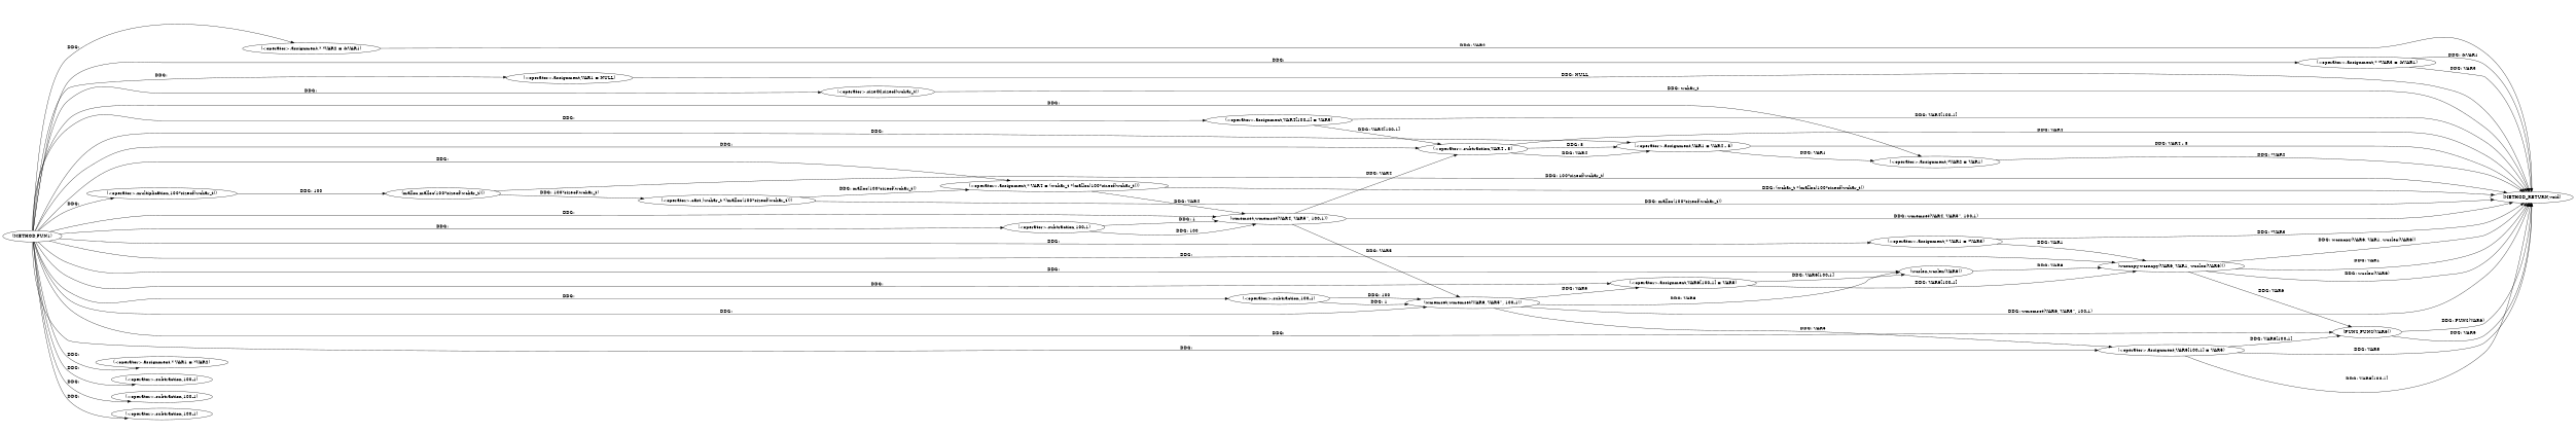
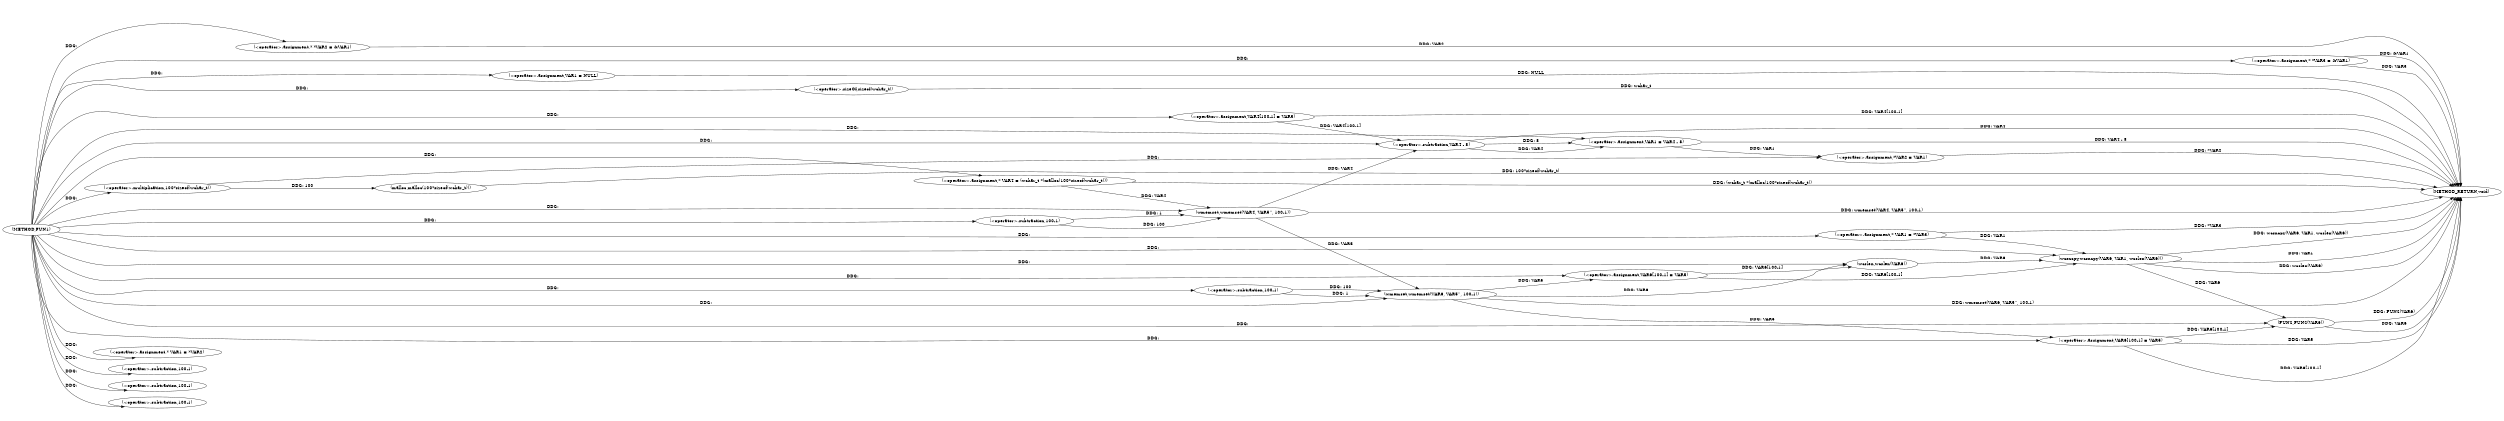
  digraph {
    rankdir=LR
    n1 [label="(METHOD,FUN1)"]
    n2 [label="(<operator>.assignment,* *VAR2 = &VAR1)"]
    n3 [label="(<operator>.assignment,* *VAR3 = &VAR1)"]
    n4 [label="(<operator>.assignment,VAR1 = NULL)"]
    n5 [label="(<operator>.assignment,* VAR1 = *VAR2)"]
    n6 [label="(<operator>.assignment,* VAR4 = (wchar_t *)malloc(100*sizeof(wchar_t)))"]
    n7 [label="(<operator>.multiplication,100*sizeof(wchar_t))"]
    n8 [label="(<operator>.sizeOf,sizeof(wchar_t))"]
    n9 [label="(wmemset,wmemset(VAR4, VAR5'', 100-1))"]
    n10 [label="(<operator>.subtraction,100-1)"]
    n11 [label="(<operator>.assignment,VAR4[100-1] = VAR5)"]
    n12 [label="(<operator>.subtraction,100-1)"]
    n13 [label="(<operator>.assignment,VAR1 = VAR4 - 8)"]
    n14 [label="(<operator>.subtraction,VAR4 - 8)"]
    n15 [label="(<operator>.assignment,*VAR2 = VAR1)"]
    n16 [label="(<operator>.assignment,* VAR1 = *VAR3)"]
    n17 [label="(wmemset,wmemset(VAR6, VAR5'', 100-1))"]
    n18 [label="(<operator>.subtraction,100-1)"]
    n19 [label="(<operator>.assignment,VAR6[100-1] = VAR5)"]
    n20 [label="(<operator>.subtraction,100-1)"]
    n21 [label="(wcsncpy,wcsncpy(VAR6, VAR1, wcslen(VAR6)))"]
    n22 [label="(wcslen,wcslen(VAR6))"]
    n23 [label="(<operator>.assignment,VAR6[100-1] = VAR5)"]
    n24 [label="(<operator>.subtraction,100-1)"]
    n25 [label="(FUN2,FUN2(VAR6))"]
    n26 [label="(METHOD_RETURN,void)"]
    n27 [label="(malloc,malloc(100*sizeof(wchar_t)))"]
-   n28 [label="(<operator>.cast,(wchar_t *)malloc(100*sizeof(wchar_t)))"]
    n1 -> n2 [label="DDG: "]
    n1 -> n3 [label="DDG: "]
    n1 -> n4 [label="DDG: "]
    n1 -> n5 [label="DDG: "]
    n1 -> n6 [label="DDG: "]
    n1 -> n7 [label="DDG: "]
    n1 -> n8 [label="DDG: "]
    n1 -> n9 [label="DDG: "]
    n1 -> n10 [label="DDG: "]
    n1 -> n11 [label="DDG: "]
    n1 -> n12 [label="DDG: "]
    n1 -> n13 [label="DDG: "]
    n1 -> n14 [label="DDG: "]
-   n1 -> n15 [label="DDG: "]
+   n7 -> n15 [label="DDG: "]
    n1 -> n16 [label="DDG: "]
    n1 -> n17 [label="DDG: "]
    n1 -> n18 [label="DDG: "]
    n1 -> n19 [label="DDG: "]
    n1 -> n20 [label="DDG: "]
    n1 -> n21 [label="DDG: "]
    n1 -> n22 [label="DDG: "]
    n1 -> n23 [label="DDG: "]
    n1 -> n24 [label="DDG: "]
    n1 -> n25 [label="DDG: "]
    n2 -> n26 [label="DDG: VAR2"]
    n3 -> n26 [label="DDG: &VAR1"]
    n3 -> n26 [label="DDG: VAR3"]
    n4 -> n26 [label="DDG: NULL"]
    n6 -> n9 [label="DDG: VAR4"]
    n6 -> n26 [label="DDG: (wchar_t *)malloc(100*sizeof(wchar_t))"]
    n7 -> n27 [label="DDG: 100"]
    n8 -> n26 [label="DDG: wchar_t"]
    n9 -> n14 [label="DDG: VAR4"]
    n9 -> n17 [label="DDG: VAR5"]
    n9 -> n26 [label="DDG: wmemset(VAR4, VAR5'', 100-1)"]
    n10 -> n9 [label="DDG: 100"]
    n10 -> n9 [label="DDG: 1"]
    n11 -> n14 [label="DDG: VAR4[100-1]"]
    n11 -> n26 [label="DDG: VAR4[100-1]"]
    n13 -> n15 [label="DDG: VAR1"]
    n13 -> n26 [label="DDG: VAR4 - 8"]
    n14 -> n13 [label="DDG: VAR4"]
    n14 -> n13 [label="DDG: 8"]
    n14 -> n26 [label="DDG: VAR4"]
    n15 -> n26 [label="DDG: *VAR2"]
    n16 -> n21 [label="DDG: VAR1"]
    n16 -> n26 [label="DDG: *VAR3"]
    n17 -> n19 [label="DDG: VAR5"]
    n17 -> n22 [label="DDG: VAR6"]
    n17 -> n23 [label="DDG: VAR5"]
    n17 -> n26 [label="DDG: wmemset(VAR6, VAR5'', 100-1)"]
    n18 -> n17 [label="DDG: 100"]
    n18 -> n17 [label="DDG: 1"]
    n19 -> n21 [label="DDG: VAR6[100-1]"]
    n19 -> n22 [label="DDG: VAR6[100-1]"]
    n21 -> n25 [label="DDG: VAR6"]
    n21 -> n26 [label="DDG: VAR1"]
    n21 -> n26 [label="DDG: wcslen(VAR6)"]
    n21 -> n26 [label="DDG: wcsncpy(VAR6, VAR1, wcslen(VAR6))"]
    n22 -> n21 [label="DDG: VAR6"]
    n23 -> n25 [label="DDG: VAR6[100-1]"]
    n23 -> n26 [label="DDG: VAR5"]
    n23 -> n26 [label="DDG: VAR6[100-1]"]
    n25 -> n26 [label="DDG: VAR6"]
    n25 -> n26 [label="DDG: FUN2(VAR6)"]
    n27 -> n26 [label="DDG: 100*sizeof(wchar_t)"]
-   n27 -> n28 [label="DDG: 100*sizeof(wchar_t)"]
-   n28 -> n6 [label="DDG: malloc(100*sizeof(wchar_t))"]
-   n28 -> n26 [label="DDG: malloc(100*sizeof(wchar_t))"]
  }
